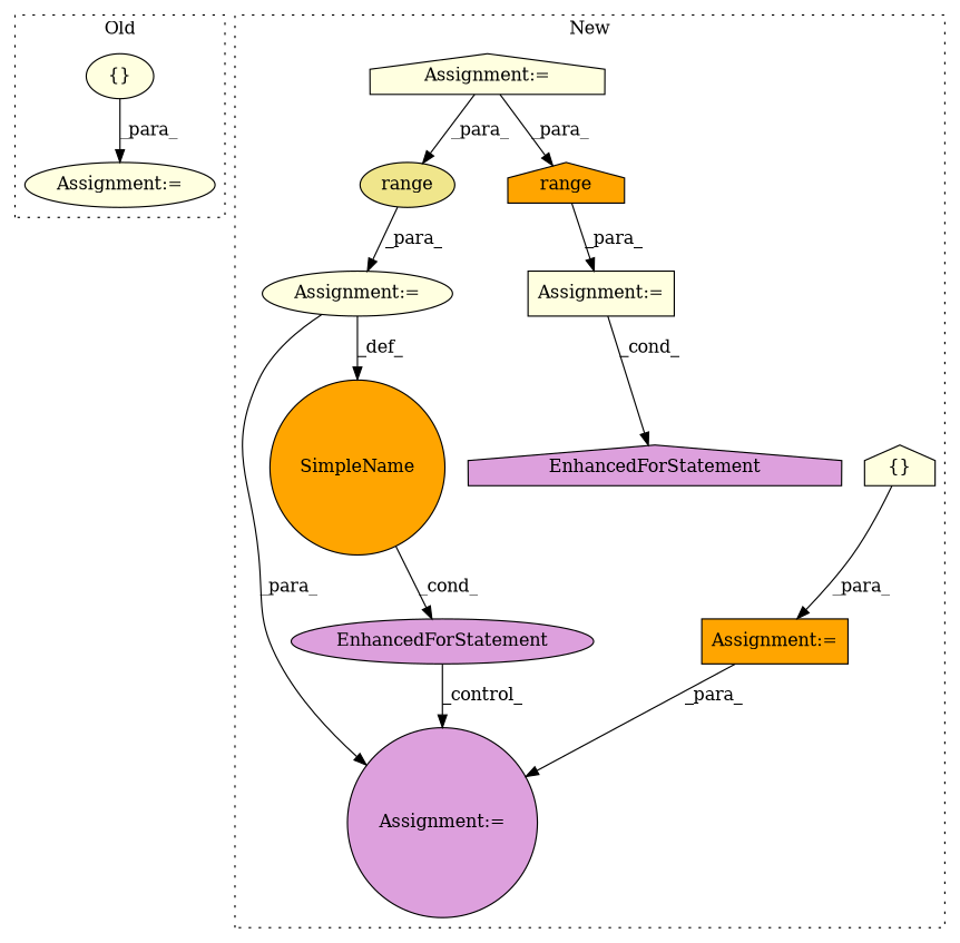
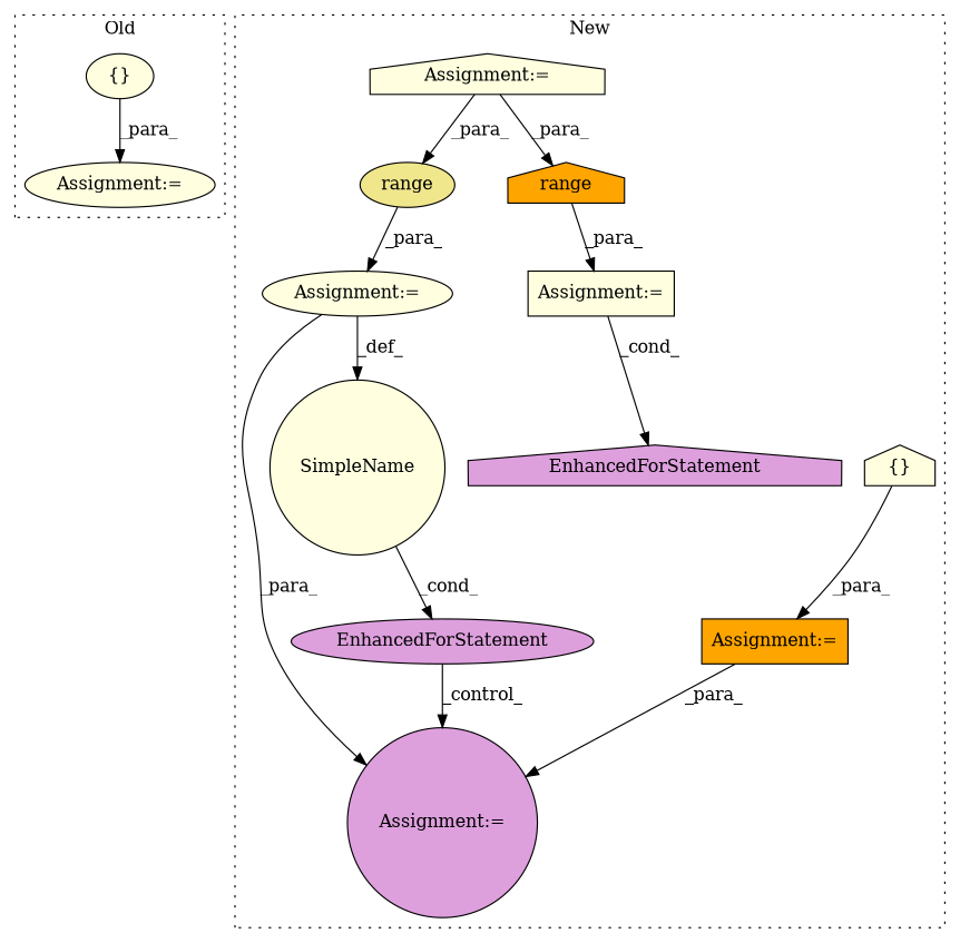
  digraph {
    fontname="DejaVu Serif"
    node [a=7 l="53,2" s="6493,6570" shape=ellipse style=filled fillcolor=lightyellow fontname="DejaVu Serif"]
    edge [fontname="DejaVu Serif"]
    n1 [a=4 l="1,1" label="{}" s="6577,6589"]
    n2 [l=2 label="Assignment:=" s=6552]
    n3 [a=32 l="6,1" label=range s="6554,6569" fillcolor=khaki]
    n4 [label="Assignment:="]
    n5 [a=70 label=EnhancedForStatement fillcolor=plum]
    n6 [l=1 label="Assignment:=" s=6691 shape=circle fillcolor=plum]
-   n7 [a=42 l=1 label=SimpleName s=6550 shape=circle fillcolor=orange]
+   n7 [a=42 l=1 label=SimpleName s=6550 shape=circle]
    n8 [l=1 label="Assignment:=" s=6442 shape=box fillcolor=orange]
    n9 [a=4 l=2 label="{}" s=6049 shape=house]
    n10 [l=1 label="Assignment:=" s=6066 shape=house]
    n11 [a=70 label=EnhancedForStatement s="6075,6152" shape=house fillcolor=plum]
    n12 [a=32 l="6,1" label=range s="6136,6151" shape=house fillcolor=orange]
    n13 [label="Assignment:=" s="6075,6152" shape=box]
    subgraph cluster_1 {
      label=Old
      style=dotted
      n1
      n2
    }
    subgraph cluster_2 {
      label=New
      style=dotted
      n3
      n4
      n5
      n6
      n7
      n8
      n9
      n10
      n11
      n12
      n13
    }
    n1 -> n2 [label=_para_]
    n3 -> n4 [label=_para_]
    n4 -> n6 [label=_para_]
    n4 -> n7 [label=_def_]
    n5 -> n6 [label=_control_]
    n7 -> n5 [label=_cond_]
    n8 -> n6 [label=_para_]
    n9 -> n8 [label=_para_]
    n10 -> n3 [label=_para_]
    n10 -> n12 [label=_para_]
    n12 -> n13 [label=_para_]
    n13 -> n11 [label=_cond_]
  }
